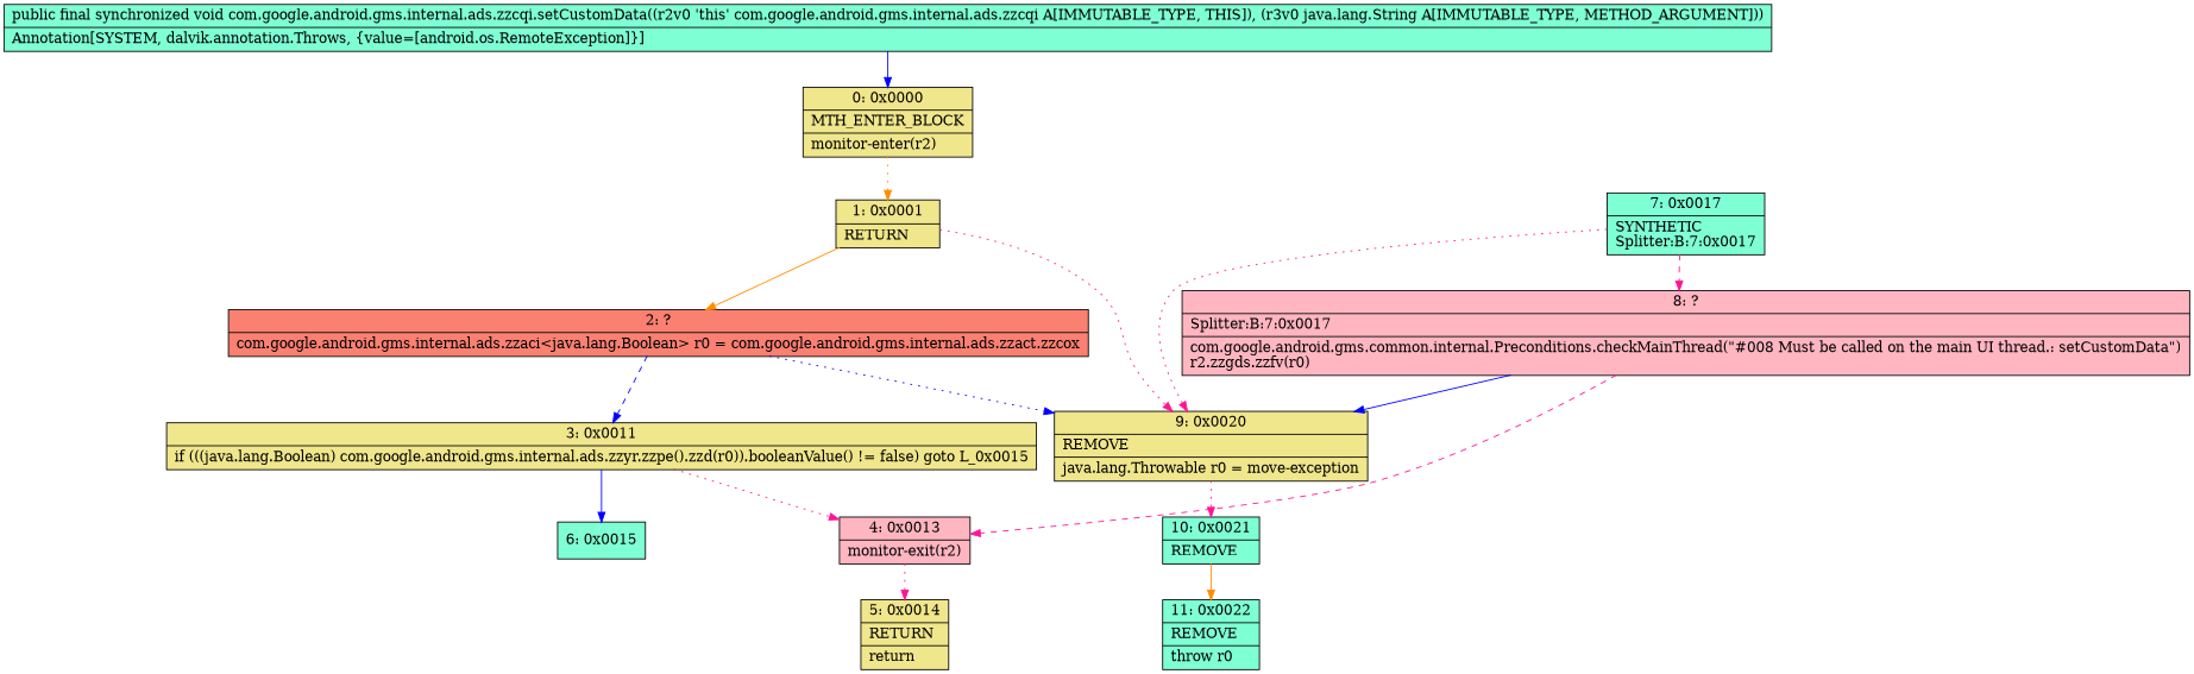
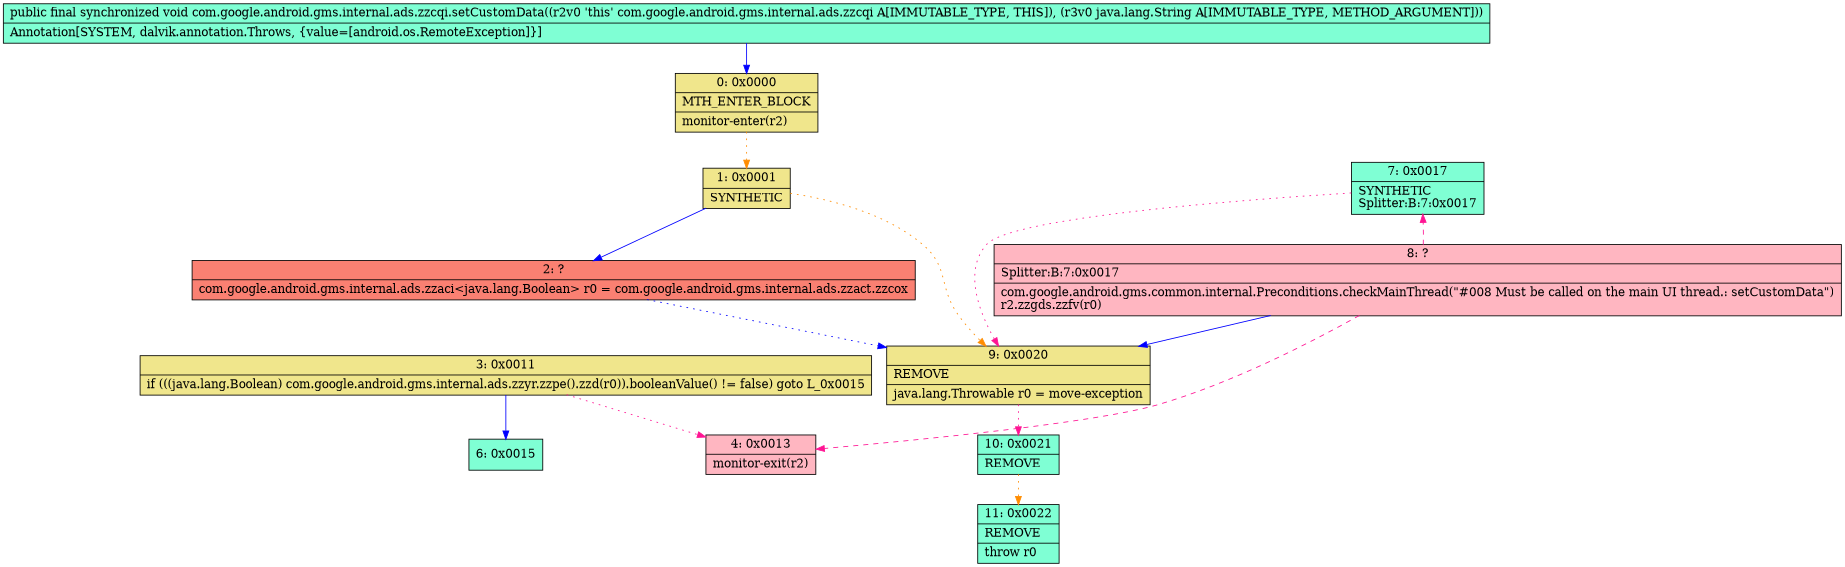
  digraph {
    node [fillcolor=khaki shape=record style=filled]
    edge [color=deeppink style=dotted]
    n1 [label="{0\:\ 0x0000|MTH_ENTER_BLOCK\l|monitor\-enter(r2)\l}"]
-   n2 [label="{1\:\ 0x0001|RETURN\l}"]
+   n2 [label="{1\:\ 0x0001|SYNTHETIC\l}"]
    n3 [fillcolor=salmon label="{2\:\ ?|com.google.android.gms.internal.ads.zzaci\<java.lang.Boolean\> r0 = com.google.android.gms.internal.ads.zzact.zzcox\l}"]
    n4 [label="{9\:\ 0x0020|REMOVE\l|java.lang.Throwable r0 = move\-exception\l}"]
    n5 [label="{3\:\ 0x0011|if (((java.lang.Boolean) com.google.android.gms.internal.ads.zzyr.zzpe().zzd(r0)).booleanValue() != false) goto L_0x0015\l}"]
    n6 [fillcolor=aquamarine label="{10\:\ 0x0021|REMOVE\l}"]
    n7 [fillcolor=lightpink label="{4\:\ 0x0013|monitor\-exit(r2)\l}"]
    n8 [fillcolor=aquamarine label="{6\:\ 0x0015}"]
-   n9 [label="{5\:\ 0x0014|RETURN\l|return\l}"]
    n10 [fillcolor=aquamarine label="{7\:\ 0x0017|SYNTHETIC\lSplitter:B:7:0x0017\l}"]
    n11 [fillcolor=lightpink label="{8\:\ ?|Splitter:B:7:0x0017\l|com.google.android.gms.common.internal.Preconditions.checkMainThread(\"#008 Must be called on the main UI thread.: setCustomData\")\lr2.zzgds.zzfv(r0)\l}"]
    n12 [fillcolor=aquamarine label="{11\:\ 0x0022|REMOVE\l|throw r0\l}"]
    n13 [fillcolor=aquamarine label="{public final synchronized void com.google.android.gms.internal.ads.zzcqi.setCustomData((r2v0 'this' com.google.android.gms.internal.ads.zzcqi A[IMMUTABLE_TYPE, THIS]), (r3v0 java.lang.String A[IMMUTABLE_TYPE, METHOD_ARGUMENT]))  | Annotation[SYSTEM, dalvik.annotation.Throws, \{value=[android.os.RemoteException]\}]\l}"]
    n1 -> n2 [color=darkorange]
-   n2 -> n3 [color=darkorange style=solid]
-   n2 -> n4
+   n2 -> n3 [color=blue style=solid]
+   n2 -> n4 [color=darkorange]
    n3 -> n4 [color=blue]
-   n3 -> n5 [color=blue style=dashed]
    n4 -> n6
    n5 -> n7
    n5 -> n8 [color=blue style=solid]
-   n6 -> n12 [color=darkorange style=solid]
-   n7 -> n9
+   n6 -> n12 [color=darkorange]
    n10 -> n4
-   n10 -> n11 [style=dashed]
+   n11 -> n10 [style=dashed]
    n11 -> n4 [color=blue style=solid]
    n11 -> n7 [style=dashed]
    n13 -> n1 [color=blue style=solid]
  }
